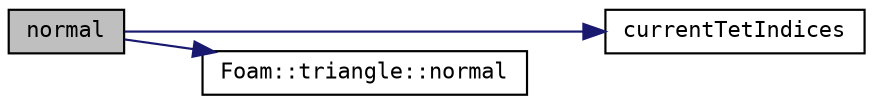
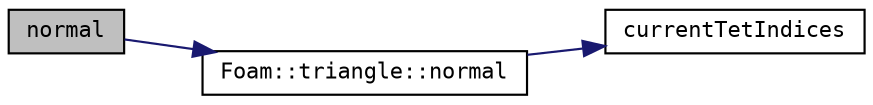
  digraph {
    fontname="DejaVu Sans Mono"
    rankdir=LR
    node [color=black fontname="DejaVu Sans Mono" fontsize=10 shape=record]
    edge [color=midnightblue fontname="DejaVu Sans Mono" fontsize=10 labelfontname=FreeSans labelfontsize=10 style=solid]
    n1 [fillcolor=grey75 fontcolor=black height=0.2 label=normal style=filled width=0.4]
    n2 [height=0.2 label=currentTetIndices width=0.4]
    n3 [height=0.2 label="Foam::triangle::normal" width=0.4]
-   n1 -> n2
+   n3 -> n2
    n1 -> n3
  }
